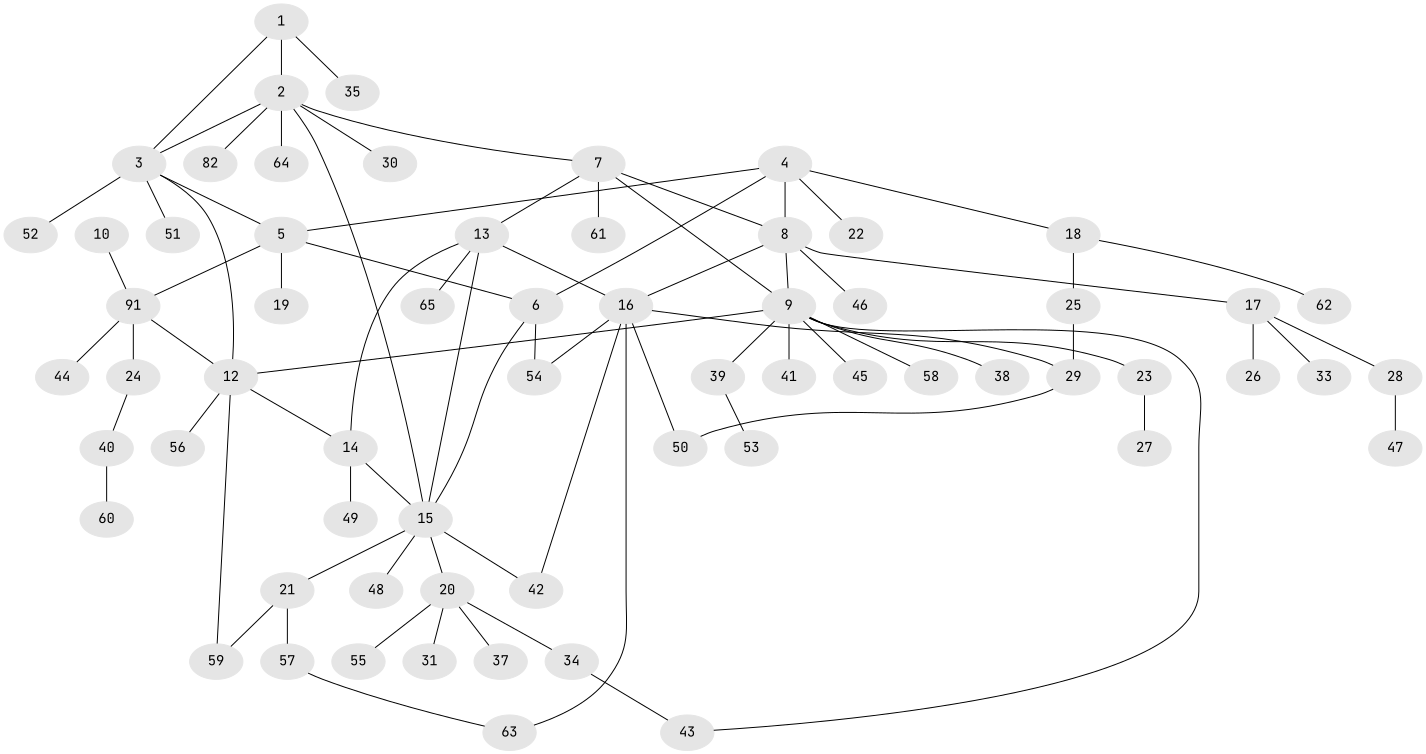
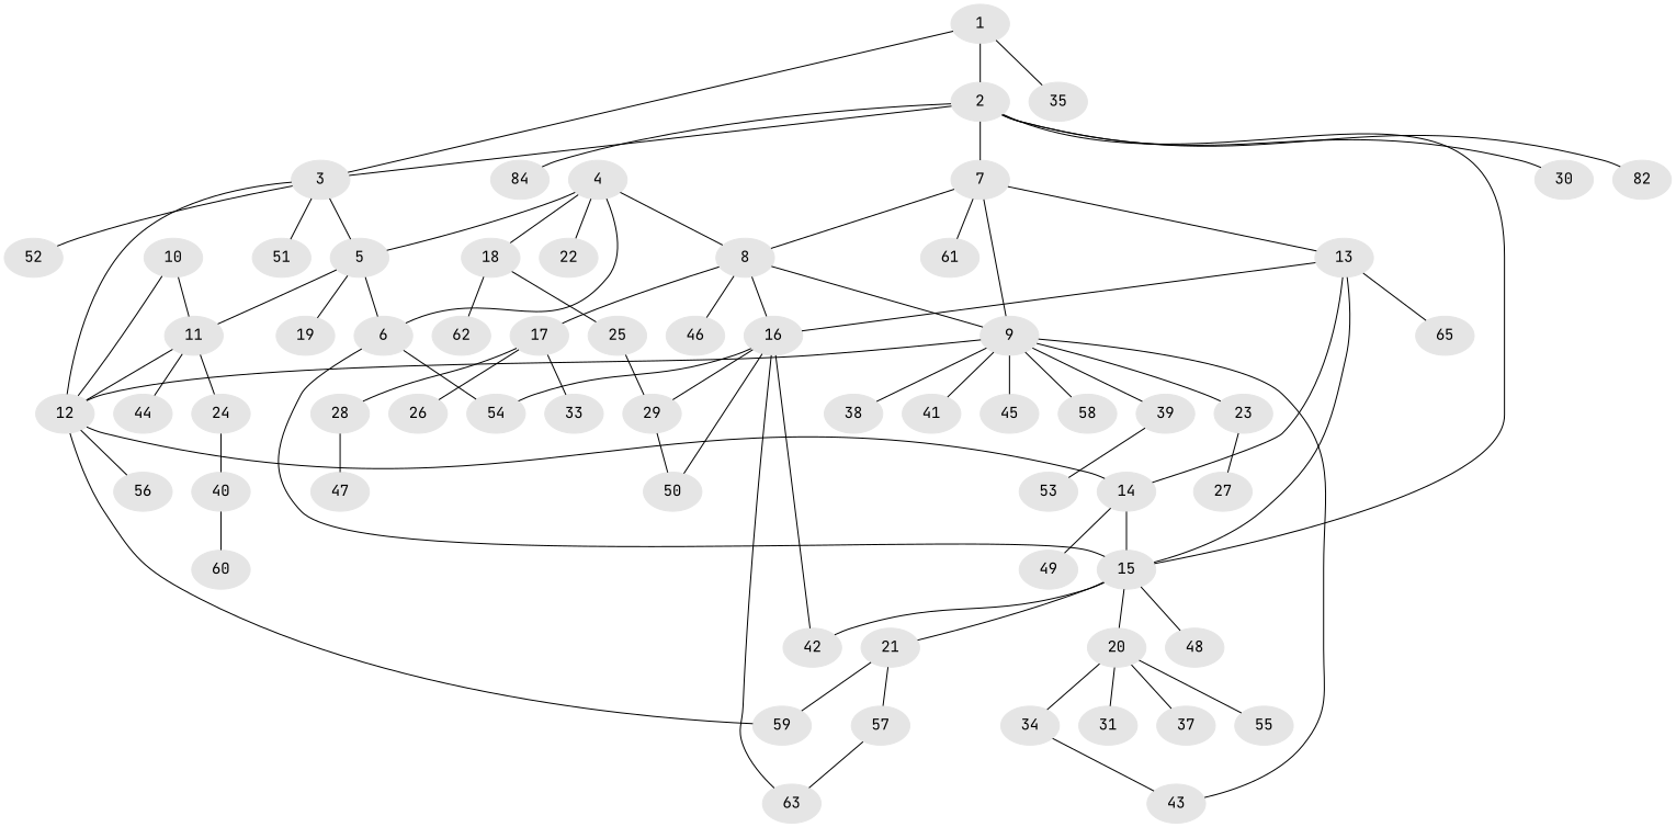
  graph {
    fontname="JetBrains Mono"
    node [color=gray90 fontname="JetBrains Mono" style=filled]
    edge [fontname="JetBrains Mono"]
    1
    2
    3
    35
    7
    15
    30
    n8 [label=82]
-   64
+   64 [label=84]
    5
    12
    51
    52
    8
    9
    13
    61
    20
    21
    42
    48
    6
-   11 [label=91]
+   11
    19
    14
    56
    59
    4
    18
    22
    54
    16
    17
    46
    25
    62
    24
    44
    23
    38
    39
    41
    43
    45
    58
    65
    29
    50
    63
    26
    28
    33
    27
    53
    10
    40
    49
    31
    34
    37
    55
    57
    47
    60
    1 -- 2
    1 -- 3
    1 -- 35
    2 -- 3
    2 -- 7
    2 -- 15
    2 -- 30
    2 -- n8
    2 -- 64
    3 -- 5
    3 -- 12
    3 -- 51
    3 -- 52
    7 -- 8
    7 -- 9
    7 -- 13
    7 -- 61
    15 -- 20
    15 -- 21
    15 -- 42
    15 -- 48
    5 -- 6
    5 -- 11
    5 -- 19
    12 -- 14
    12 -- 56
    12 -- 59
    8 -- 9
    8 -- 16
    8 -- 17
    8 -- 46
    9 -- 12
    9 -- 23
    9 -- 38
    9 -- 39
    9 -- 41
    9 -- 43
    9 -- 45
    9 -- 58
    13 -- 15
    13 -- 14
    13 -- 16
    13 -- 65
    20 -- 31
    20 -- 34
    20 -- 37
    20 -- 55
    21 -- 59
    21 -- 57
    6 -- 15
    6 -- 54
    11 -- 12
    11 -- 24
    11 -- 44
    14 -- 15
    14 -- 49
    4 -- 5
    4 -- 8
    4 -- 6
    4 -- 18
    4 -- 22
    18 -- 25
    18 -- 62
    16 -- 42
    16 -- 54
    16 -- 29
    16 -- 50
    16 -- 63
    17 -- 26
    17 -- 28
    17 -- 33
    25 -- 29
    24 -- 40
    23 -- 27
    39 -- 53
    29 -- 50
    28 -- 47
+   10 -- 12
    10 -- 11
    40 -- 60
    34 -- 43
    57 -- 63
  }
